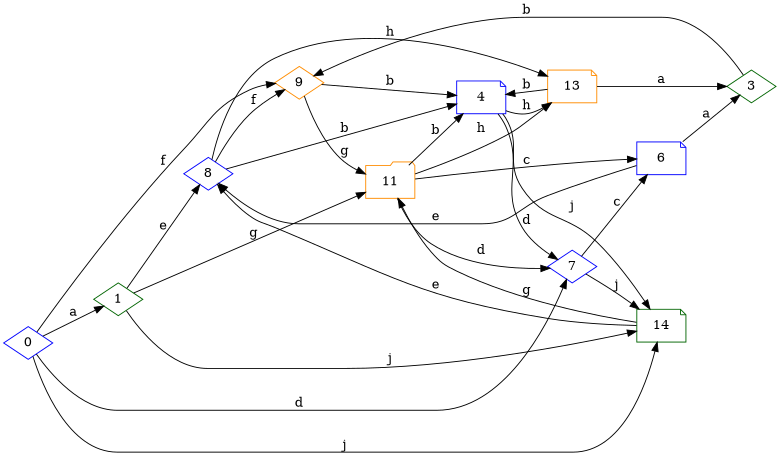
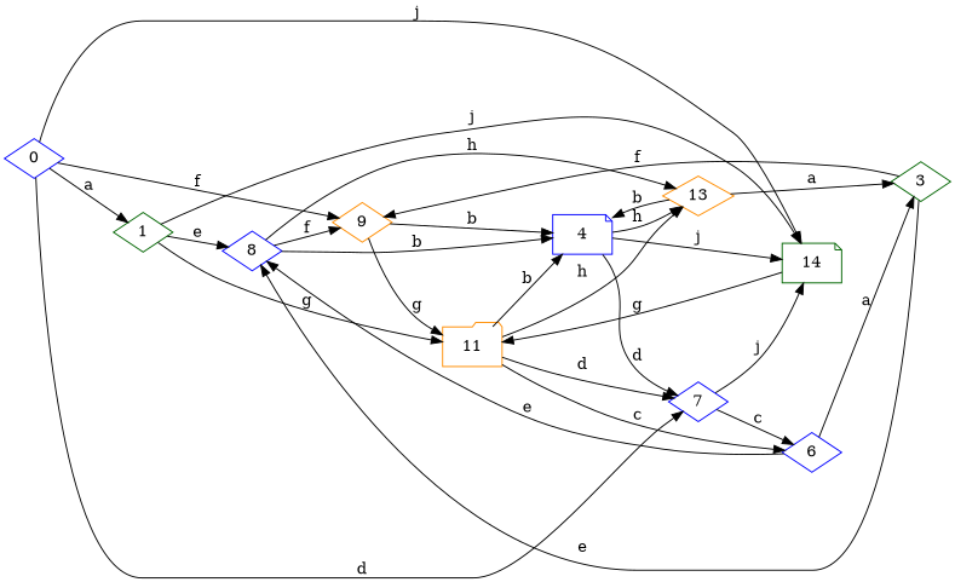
  strict digraph {
    rankdir=LR
    node [color=blue shape=diamond]
    1 [color=darkgreen]
    8
    11 [color=darkorange shape=folder]
    14 [color=darkgreen shape=note]
    9 [color=darkorange]
    4 [shape=note]
-   13 [color=darkorange shape=note]
+   13 [color=darkorange]
    7
-   6 [shape=note]
+   6
    3 [color=darkgreen]
    0
    1 -> 8 [label=e]
    1 -> 11 [label=g]
    1 -> 14 [label=j]
    8 -> 9 [label=f]
    8 -> 4 [label=b]
    8 -> 13 [label=h]
    11 -> 4 [label=b]
    11 -> 13 [label=h]
    11 -> 7 [label=d]
    11 -> 6 [label=c]
-   14 -> 8 [label=e]
+   3 -> 8 [label=e]
    14 -> 11 [label=g]
    9 -> 11 [label=g]
    9 -> 4 [label=b]
    4 -> 14 [label=j]
    4 -> 13 [label=h]
    4 -> 7 [label=d]
    13 -> 4 [label=b]
    13 -> 3 [label=a]
    7 -> 14 [label=j]
    7 -> 6 [label=c]
    6 -> 8 [label=e]
    6 -> 3 [label=a]
-   3 -> 9 [label=b]
+   3 -> 9 [label=f]
    0 -> 1 [label=a]
    0 -> 14 [label=j]
    0 -> 9 [label=f]
    0 -> 7 [label=d]
  }
